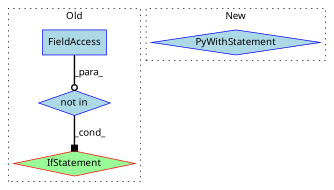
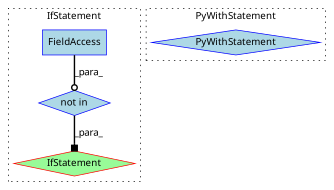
  digraph {
    fontname="Noto Sans"
    node [color=blue fillcolor=lightblue fontname="Noto Sans" shape=diamond style=filled]
    edge [fontname="Noto Sans" style=bold]
    n1 [a=108 l=27 label="not in" s=6001]
    n2 [a=25 color=red fillcolor=palegreen l="8,2" label=IfStatement s="5993,6028"]
    n3 [a=22 l=11 label=FieldAccess s=6017 shape=box]
    n4 [a=104 l="10,2" label=PyWithStatement s="6718,6774"]
    subgraph cluster_1 {
-     label=Old
+     label=IfStatement
      style=dotted
      n1
      n2
      n3
    }
    subgraph cluster_2 {
-     label=New
+     label=PyWithStatement
      style=dotted
      n4
    }
-   n1 -> n2 [arrowhead=box label=_cond_]
+   n1 -> n2 [arrowhead=box label=_para_]
    n3 -> n1 [arrowhead=odot label=_para_]
  }
